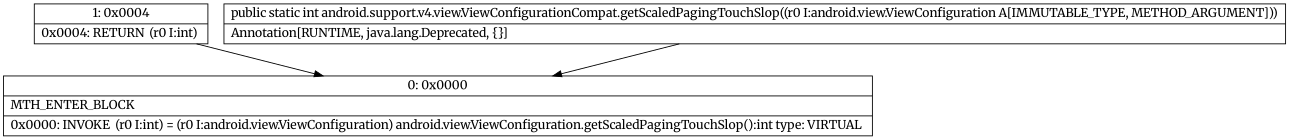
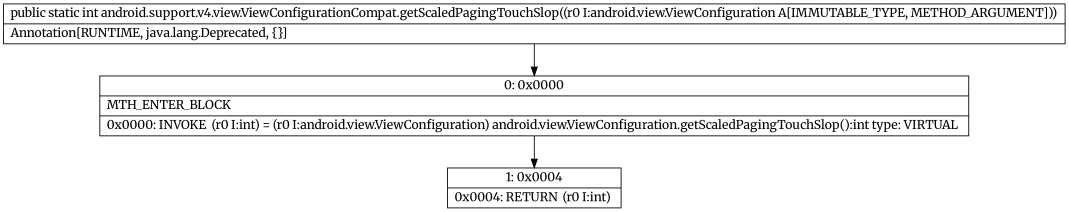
  digraph {
    fontname=Merriweather
    node [shape=record fontname=Merriweather]
    edge [fontname=Merriweather]
    n1 [label="{0\:\ 0x0000|MTH_ENTER_BLOCK\l|0x0000: INVOKE  (r0 I:int) = (r0 I:android.view.ViewConfiguration) android.view.ViewConfiguration.getScaledPagingTouchSlop():int type: VIRTUAL \l}"]
    n2 [label="{1\:\ 0x0004|0x0004: RETURN  (r0 I:int) \l}"]
    n3 [label="{public static int android.support.v4.view.ViewConfigurationCompat.getScaledPagingTouchSlop((r0 I:android.view.ViewConfiguration A[IMMUTABLE_TYPE, METHOD_ARGUMENT]))  | Annotation[RUNTIME, java.lang.Deprecated, \{\}]\l}"]
-   n2 -> n1
+   n1 -> n2
    n3 -> n1
  }
